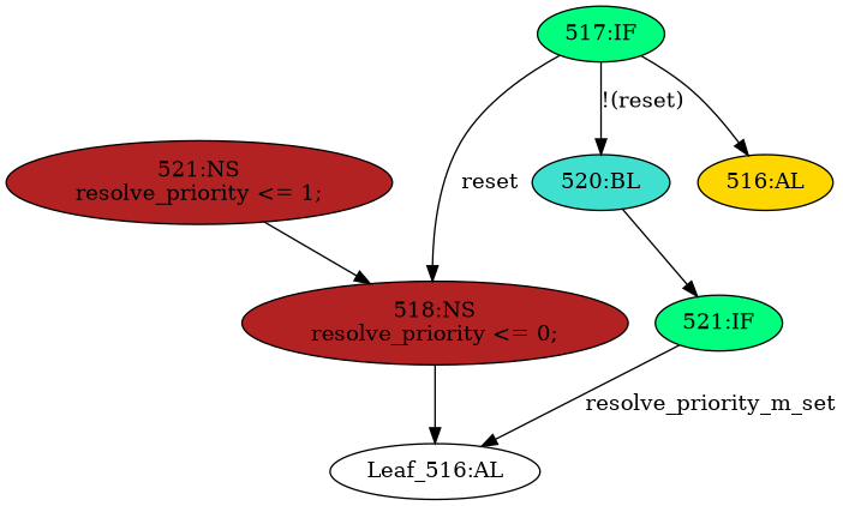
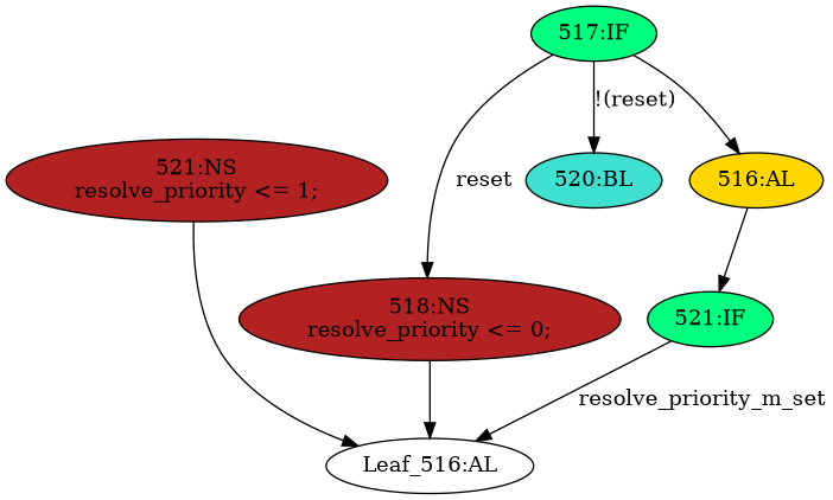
  strict digraph {
    node [fillcolor=springgreen statements="[]" style=filled typ=IfStatement]
    edge [cond="[]" lineno=None]
    n1 [ast="<pyverilog.vparser.ast.IfStatement object at 0x7f1980a56e10>" label="521:IF"]
    n2 [def_var="['resolve_priority']" label="Leaf_516:AL" fillcolor="" statements="" style="" typ=""]
    n3 [ast="<pyverilog.vparser.ast.NonblockingSubstitution object at 0x7f1980a56e50>" fillcolor=firebrick label="521:NS\nresolve_priority <= 1;" statements="[<pyverilog.vparser.ast.NonblockingSubstitution object at 0x7f1980a56e50>]" typ=NonblockingSubstitution]
    n4 [ast="<pyverilog.vparser.ast.IfStatement object at 0x7f1980a5d090>" label="517:IF"]
    n5 [ast="<pyverilog.vparser.ast.NonblockingSubstitution object at 0x7f1980a5d110>" fillcolor=firebrick label="518:NS\nresolve_priority <= 0;" statements="[<pyverilog.vparser.ast.NonblockingSubstitution object at 0x7f1980a5d110>]" typ=NonblockingSubstitution]
    n6 [ast="<pyverilog.vparser.ast.Block object at 0x7f1980a5d0d0>" fillcolor=turquoise label="520:BL" typ=Block]
    n7 [ast="<pyverilog.vparser.ast.Always object at 0x7f1980a5d2d0>" clk_sens=True fillcolor=gold label="516:AL" sens="['ck', 'reset']" typ=Always use_var="['resolve_priority_m_set', 'reset']"]
    n1 -> n2 [cond="['resolve_priority_m_set']" label=resolve_priority_m_set lineno=521]
-   n3 -> n5
+   n3 -> n2
    n4 -> n5 [cond="['reset']" label=reset lineno=517]
    n4 -> n6 [cond="['reset']" label="!(reset)" lineno=517]
    n4 -> n7
    n5 -> n2
-   n6 -> n1
+   n7 -> n1
  }
